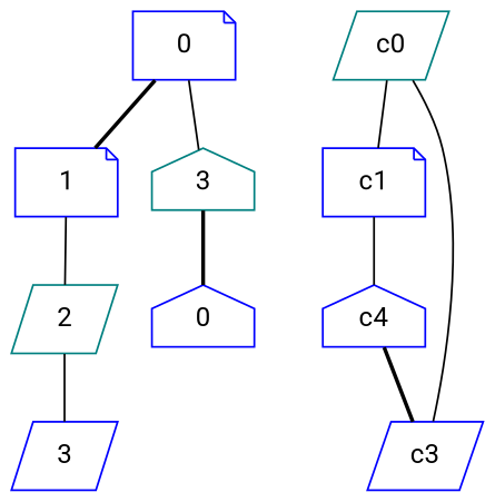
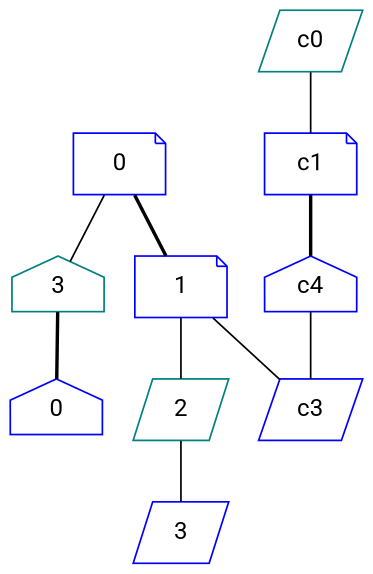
  graph {
    fontname=Roboto
    node [color=blue fontname=Roboto shape=parallelogram]
    edge [fontname=Roboto style=solid]
    n1 [label=0 shape=note]
    n2 [label=1 shape=note]
    n3 [color=teal label=3 shape=house]
    n4 [color=teal label=2]
    n5 [label=0 shape=house]
    n6 [label=3]
    c0 [color=teal]
    c1 [shape=note]
    c3
    n10 [label=c4 shape=house]
    n1 -- n2 [style=bold]
    n1 -- n3
    n2 -- n4
    n3 -- n5 [style=bold]
    n4 -- n6
    c0 -- c1
-   c0 -- c3
-   c1 -- n10
-   n10 -- c3 [style=bold]
+   n2 -- c3
+   c1 -- n10 [style=bold]
+   n10 -- c3
  }
